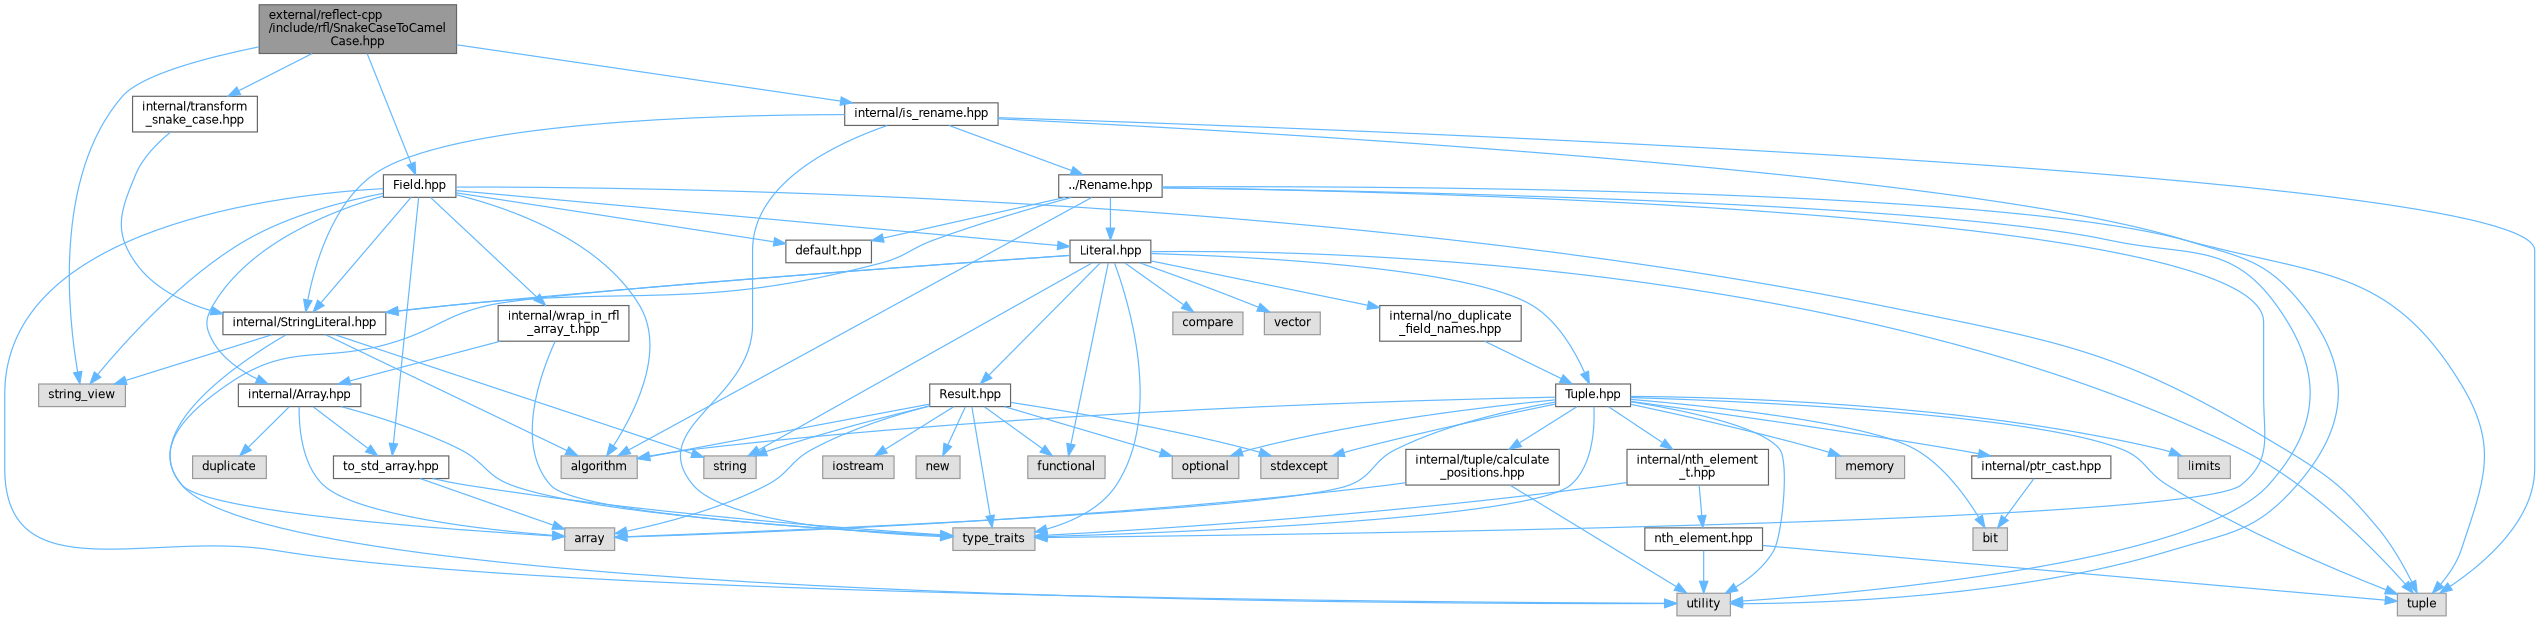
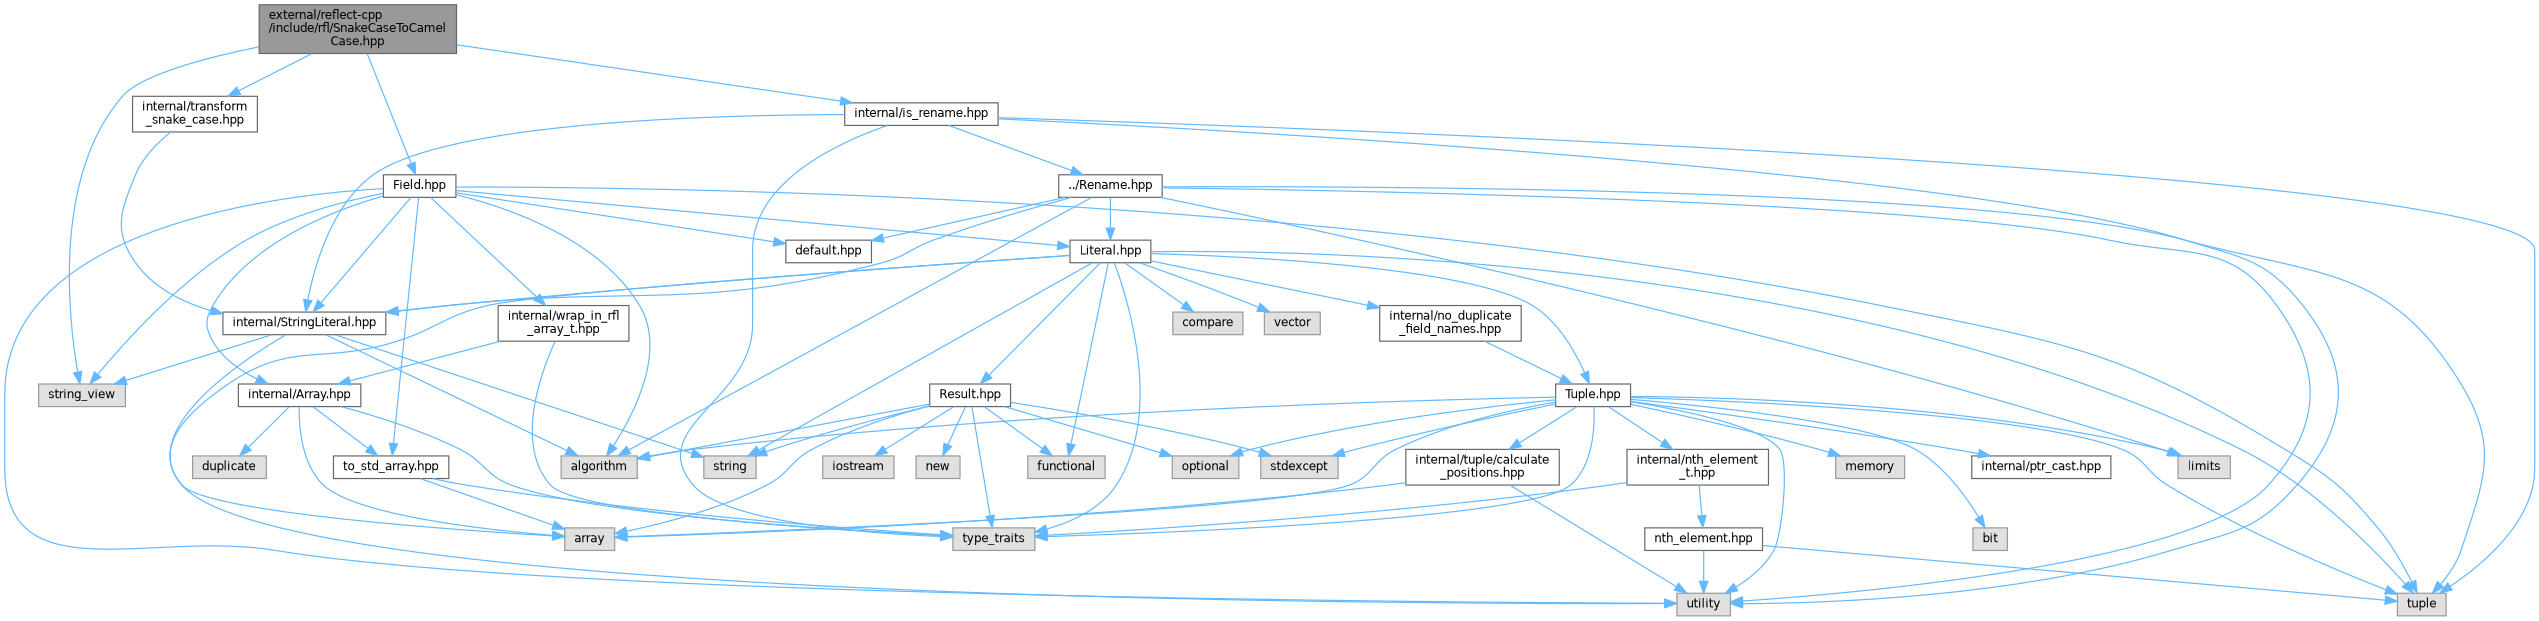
  digraph {
    node [color=grey60 fillcolor="#E0E0E0" fontname=Helvetica fontsize=10 shape=box style=filled]
    edge [color=steelblue1 fontname=Helvetica fontsize=10 labelfontname=Helvetica labelfontsize=10 style=solid]
    n1 [color=gray40 fillcolor=grey60 fontcolor=black height=0.2 label="external/reflect-cpp\l/include/rfl/SnakeCaseToCamel\lCase.hpp" width=0.4]
    n2 [color=grey40 fillcolor=white height=0.2 label="Field.hpp" width=0.4]
    n3 [color=grey40 fillcolor=white height=0.2 label="internal/is_rename.hpp" width=0.4]
    n4 [color=grey40 fillcolor=white height=0.2 label="internal/transform\l_snake_case.hpp" width=0.4]
    n5 [height=0.2 label=string_view width=0.4]
    n6 [height=0.2 label=algorithm width=0.4]
    n7 [height=0.2 label=tuple width=0.4]
    n8 [height=0.2 label=utility width=0.4]
    n9 [color=grey40 fillcolor=white height=0.2 label="Literal.hpp" width=0.4]
    n10 [color=grey40 fillcolor=white height=0.2 label="internal/StringLiteral.hpp" width=0.4]
    n11 [color=grey40 fillcolor=white height=0.2 label="default.hpp" width=0.4]
    n12 [color=grey40 fillcolor=white height=0.2 label="internal/Array.hpp" width=0.4]
    n13 [color=grey40 fillcolor=white height=0.2 label="to_std_array.hpp" width=0.4]
    n14 [color=grey40 fillcolor=white height=0.2 label="internal/wrap_in_rfl\l_array_t.hpp" width=0.4]
    n15 [height=0.2 label=type_traits width=0.4]
    n16 [color=grey40 fillcolor=white height=0.2 label="../Rename.hpp" width=0.4]
    n17 [height=0.2 label=compare width=0.4]
    n18 [height=0.2 label=functional width=0.4]
    n19 [height=0.2 label=string width=0.4]
    n20 [height=0.2 label=vector width=0.4]
    n21 [color=grey40 fillcolor=white height=0.2 label="Result.hpp" width=0.4]
    n22 [color=grey40 fillcolor=white height=0.2 label="Tuple.hpp" width=0.4]
    n23 [color=grey40 fillcolor=white height=0.2 label="internal/no_duplicate\l_field_names.hpp" width=0.4]
    n24 [height=0.2 label=array width=0.4]
    n25 [height=0.2 label=duplicate width=0.4]
    n26 [height=0.2 label=iostream width=0.4]
    n27 [height=0.2 label=new width=0.4]
    n28 [height=0.2 label=optional width=0.4]
    n29 [height=0.2 label=stdexcept width=0.4]
    n30 [height=0.2 label=bit width=0.4]
    n31 [height=0.2 label=limits width=0.4]
    n32 [height=0.2 label=memory width=0.4]
    n33 [color=grey40 fillcolor=white height=0.2 label="internal/nth_element\l_t.hpp" width=0.4]
    n34 [color=grey40 fillcolor=white height=0.2 label="internal/ptr_cast.hpp" width=0.4]
    n35 [color=grey40 fillcolor=white height=0.2 label="internal/tuple/calculate\l_positions.hpp" width=0.4]
    n36 [color=grey40 fillcolor=white height=0.2 label="nth_element.hpp" width=0.4]
    n1 -> n2
    n1 -> n3
    n1 -> n4
    n1 -> n5
    n2 -> n5
    n2 -> n6
    n2 -> n7
    n2 -> n8
    n2 -> n9
    n2 -> n10
    n2 -> n11
    n2 -> n12
    n2 -> n13
    n2 -> n14
    n3 -> n7
    n3 -> n8
    n3 -> n10
    n3 -> n15
    n3 -> n16
    n4 -> n10
    n9 -> n7
    n9 -> n8
    n9 -> n10
    n9 -> n15
    n9 -> n17
    n9 -> n18
    n9 -> n19
    n9 -> n20
    n9 -> n21
    n9 -> n22
    n9 -> n23
    n10 -> n5
    n10 -> n6
    n10 -> n19
    n10 -> n24
    n12 -> n13
    n12 -> n15
    n12 -> n24
    n12 -> n25
    n13 -> n15
    n13 -> n24
    n14 -> n12
    n14 -> n15
    n16 -> n6
    n16 -> n7
    n16 -> n8
    n16 -> n9
    n16 -> n10
    n16 -> n11
-   n16 -> n15
+   n16 -> n31
    n21 -> n6
    n21 -> n15
    n21 -> n18
    n21 -> n19
    n21 -> n24
    n21 -> n26
    n21 -> n27
    n21 -> n28
    n21 -> n29
    n22 -> n6
    n22 -> n7
    n22 -> n8
    n22 -> n15
    n22 -> n24
    n22 -> n28
    n22 -> n29
    n22 -> n30
    n22 -> n31
    n22 -> n32
    n22 -> n33
    n22 -> n34
    n22 -> n35
    n23 -> n22
    n33 -> n15
    n33 -> n36
-   n34 -> n30
    n35 -> n8
    n35 -> n24
    n36 -> n7
    n36 -> n8
  }
